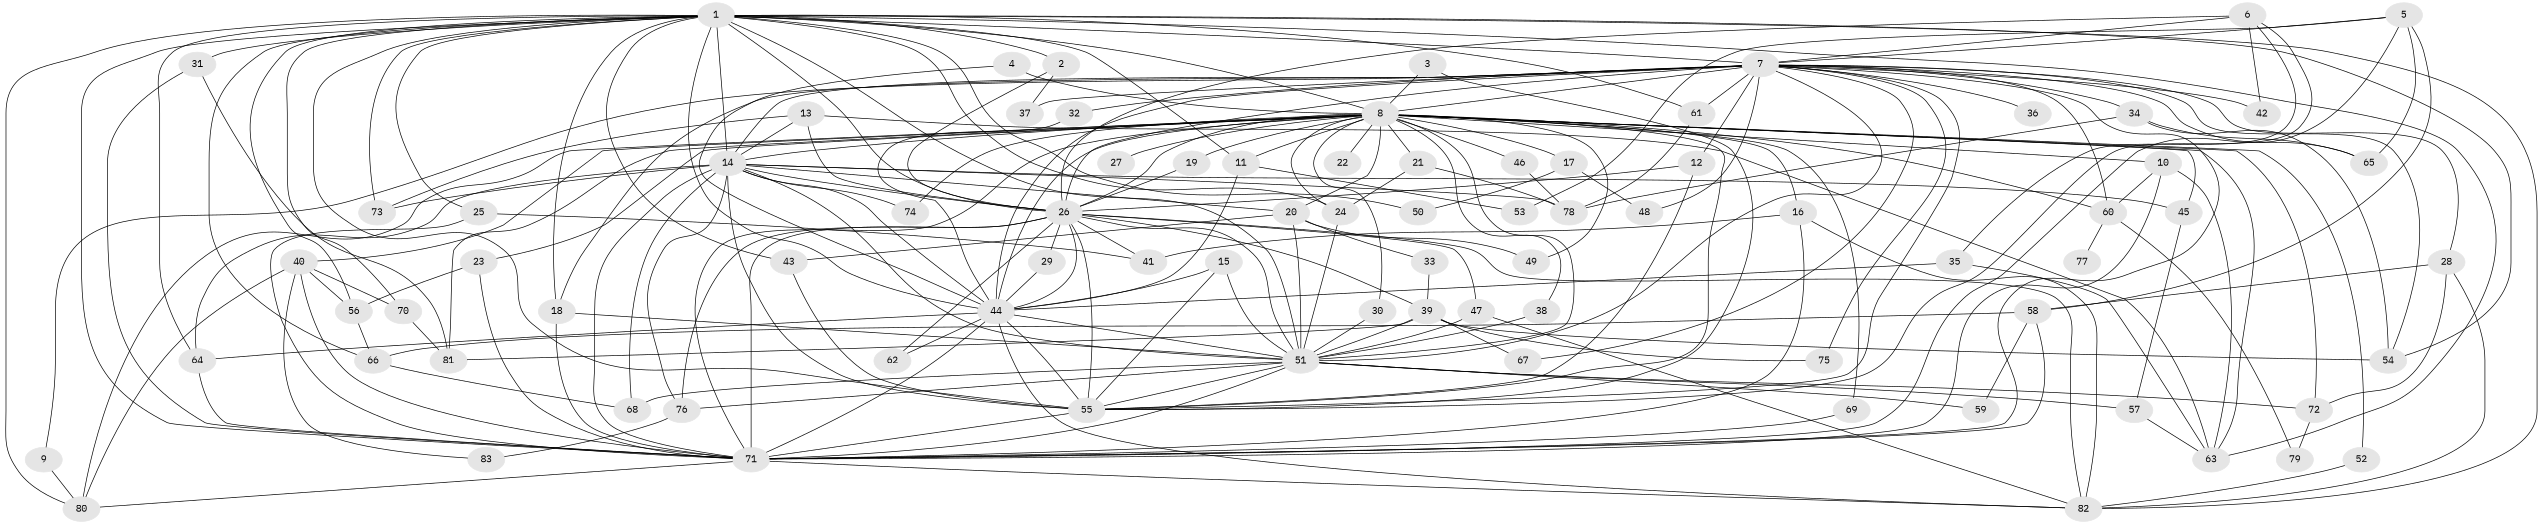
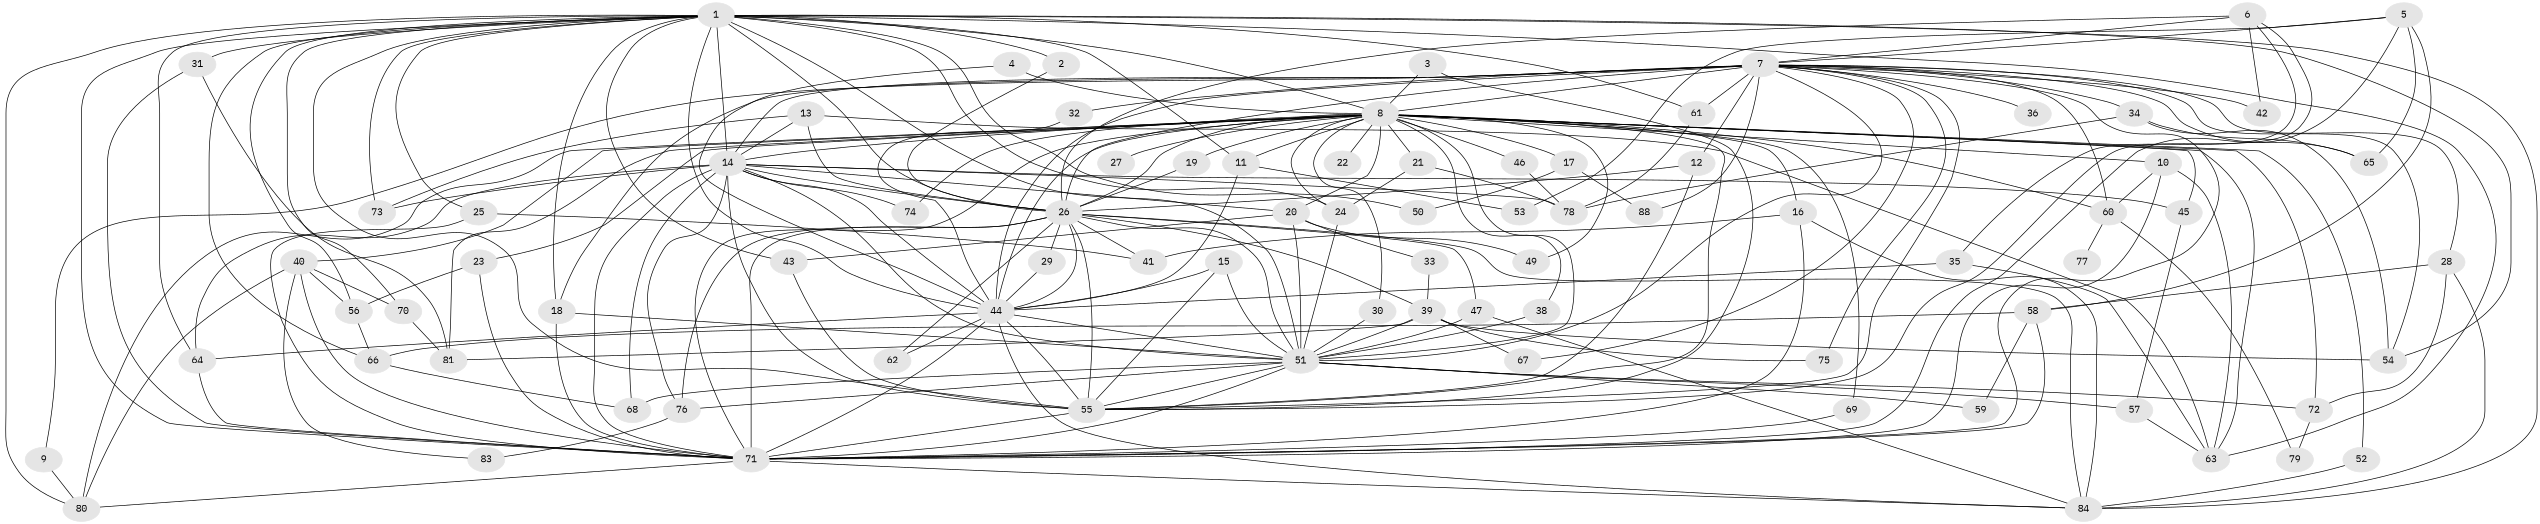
  graph {
    fontname="IBM Plex Mono"
    node [color=gray90 fontname="IBM Plex Mono" style=filled]
    edge [fontname="IBM Plex Mono" weight=1.0]
    1
    2
    7
    8
    11
    14
    18
    24
    25
    26
    31
    43
    44
    50
    51
    54
    55
    56
    61
    63
    64
    66
    70
    71
    73
    80
-   82
-   37
+   82 [label=84]
    65
    42
    9
    12
    28
    32
    34
    36
-   48
+   48 [label=88]
    60
    67
    75
    10
    16
    17
    19
    20
    21
    22
    23
    27
    30
    38
    40
    45
    46
    49
    52
    69
    72
    74
    81
    53
    68
    76
    78
    41
    29
    39
    47
    62
    57
    59
    3
    4
    5
    58
    6
    35
    77
    79
    33
    83
    13
    15
    1 -- 2
-   1 -- 7 [weight=3.0]
    1 -- 8 [weight=3.0]
    1 -- 11
    1 -- 14 [weight=3.0]
    1 -- 18
    1 -- 24
    1 -- 25
    1 -- 26 [weight=3.0]
    1 -- 31 [weight=2.0]
    1 -- 43
    1 -- 44 [weight=3.0]
    1 -- 50
    1 -- 51 [weight=2.0]
    1 -- 54
    1 -- 55 [weight=2.0]
    1 -- 56
    1 -- 61
    1 -- 63
    1 -- 64
    1 -- 66
    1 -- 70
    1 -- 71 [weight=2.0]
    1 -- 73
    1 -- 80
    1 -- 82
    2 -- 26
-   2 -- 37
    7 -- 8
    7 -- 14
    7 -- 18
    7 -- 26
    7 -- 44
    7 -- 51
    7 -- 54
    7 -- 55
    7 -- 61
    7 -- 71
-   7 -- 37 [weight=2.0]
    7 -- 65
    7 -- 42
    7 -- 9
    7 -- 12
    7 -- 28
    7 -- 32
    7 -- 34
    7 -- 36
    7 -- 48
    7 -- 60
    7 -- 67
    7 -- 75
    8 -- 11
    8 -- 14
    8 -- 24
    8 -- 26
    8 -- 44
    8 -- 51
    8 -- 55
    8 -- 63
    8 -- 71
    8 -- 80
    8 -- 60
    8 -- 10
    8 -- 16
    8 -- 17 [weight=2.0]
    8 -- 19
    8 -- 20
    8 -- 21
    8 -- 22
    8 -- 23
    8 -- 27
    8 -- 30
    8 -- 38
    8 -- 40
    8 -- 45
    8 -- 46
    8 -- 49 [weight=2.0]
    8 -- 52
    8 -- 69
    8 -- 72
    8 -- 74
    8 -- 81
    11 -- 44
    11 -- 53
    14 -- 26
    14 -- 44
    14 -- 51 [weight=2.0]
    14 -- 55
    14 -- 64
    14 -- 71
    14 -- 73
    14 -- 20
    14 -- 45
    14 -- 74
    14 -- 68
    14 -- 76
    14 -- 78
    18 -- 51
    18 -- 71
    24 -- 51
    25 -- 71
    25 -- 41
    26 -- 44 [weight=2.0]
    26 -- 51
    26 -- 55
    26 -- 71 [weight=2.0]
    26 -- 82
    26 -- 76
    26 -- 41
    26 -- 29
    26 -- 39
    26 -- 47
    26 -- 62
    31 -- 71
    31 -- 81
    43 -- 55
    44 -- 51
    44 -- 55
    44 -- 64
    44 -- 71
    44 -- 82
    44 -- 62
    51 -- 55
    51 -- 71
    51 -- 72
    51 -- 68
    51 -- 76
    51 -- 57
    51 -- 59
    55 -- 71 [weight=3.0]
    56 -- 66
    61 -- 78
    64 -- 71
    66 -- 68
    70 -- 81
    71 -- 80
    71 -- 82
    9 -- 80
    12 -- 26
    12 -- 55
    28 -- 82
    28 -- 72
    28 -- 58
    32 -- 44
    34 -- 54
    34 -- 65
    34 -- 78
    60 -- 77
    60 -- 79
    10 -- 63
    10 -- 71
    10 -- 60
    16 -- 71
    16 -- 82
    16 -- 41
    17 -- 50
    17 -- 48
    19 -- 26
    20 -- 43
    20 -- 51
    20 -- 49
    20 -- 33
    21 -- 24
    21 -- 78
    23 -- 56
    23 -- 71
    30 -- 51
    38 -- 51
    40 -- 56
    40 -- 70
    40 -- 71
    40 -- 80
    40 -- 83
    45 -- 57
    46 -- 78
    52 -- 82
    69 -- 71
    72 -- 79
    76 -- 83
    29 -- 44
    39 -- 51 [weight=2.0]
    39 -- 54
    39 -- 67
    39 -- 75
    39 -- 81
    47 -- 51
    47 -- 82
    57 -- 63
    3 -- 8
    3 -- 55
    4 -- 8
    4 -- 44
    5 -- 7
    5 -- 71
    5 -- 65
    5 -- 53
    5 -- 58
    58 -- 66
    58 -- 71
    58 -- 59
    6 -- 7
    6 -- 26
    6 -- 55
    6 -- 42 [weight=2.0]
    6 -- 35
    35 -- 44
    35 -- 63
    33 -- 39
    13 -- 14
    13 -- 26
    13 -- 63
    13 -- 73
    15 -- 44
    15 -- 51
    15 -- 55
  }
